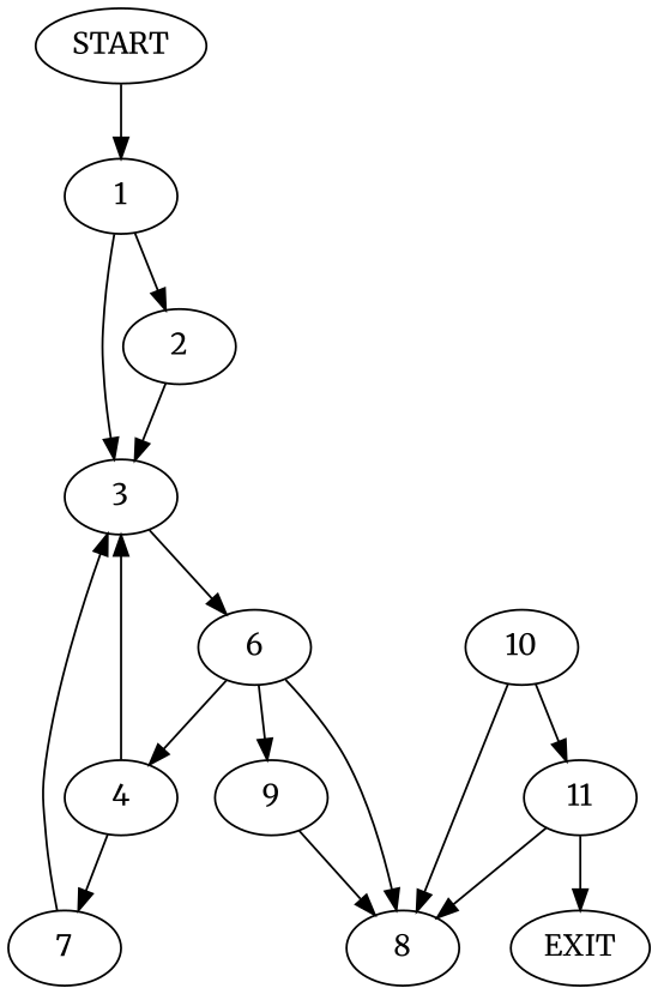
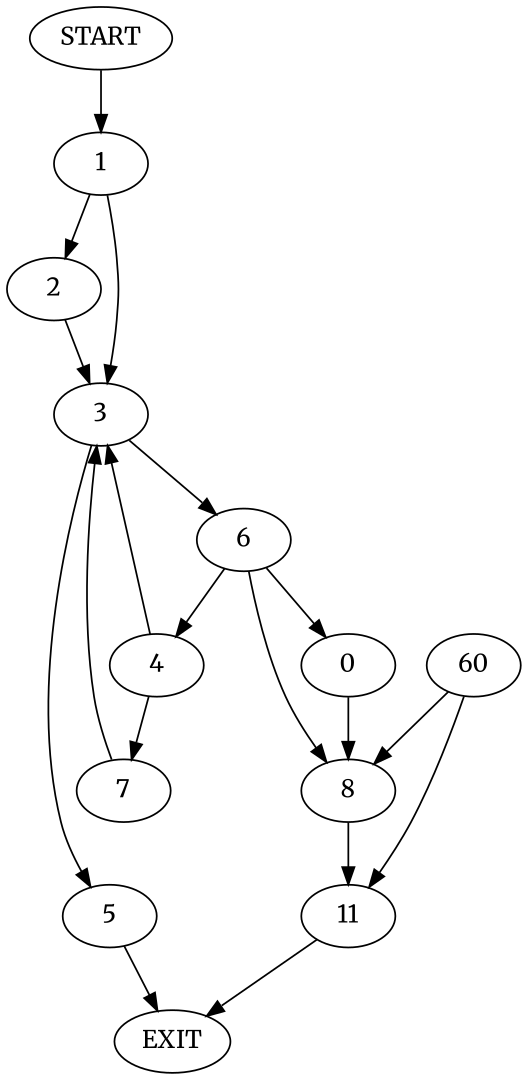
  digraph {
    fontname=Merriweather
    node [fontname=Merriweather]
    edge [fontname=Merriweather]
    n1 [label=START]
    1
    2
    3
    n5 [label=EXIT]
+   5
    6
    4
    7
    8
-   9
+   9 [label=0]
    11
-   10
+   10 [label=60]
    n1 -> 1
    1 -> 2
    1 -> 3
    2 -> 3
+   3 -> 5
    3 -> 6
+   5 -> n5
    6 -> 4
    6 -> 8
    6 -> 9
    4 -> 3
    4 -> 7
    7 -> 3
-   11 -> 8
+   8 -> 11
    9 -> 8
    11 -> n5
    10 -> 8
    10 -> 11
  }
